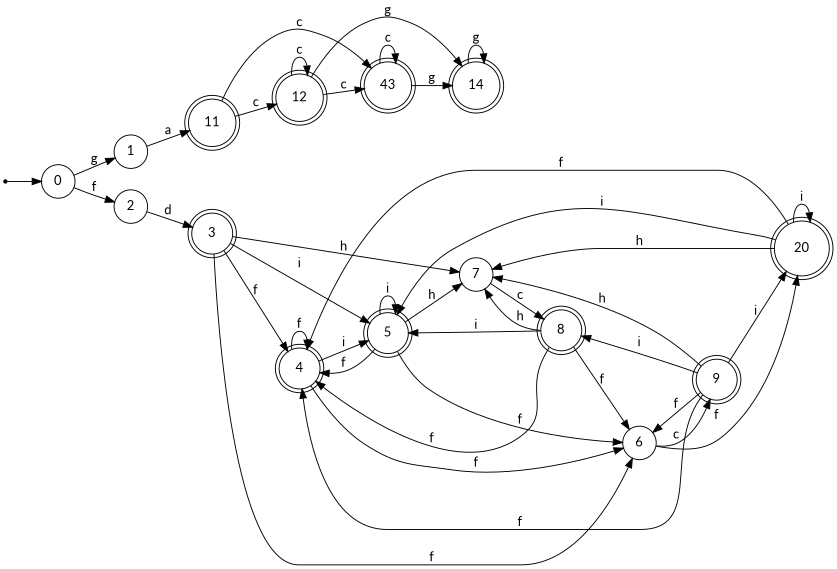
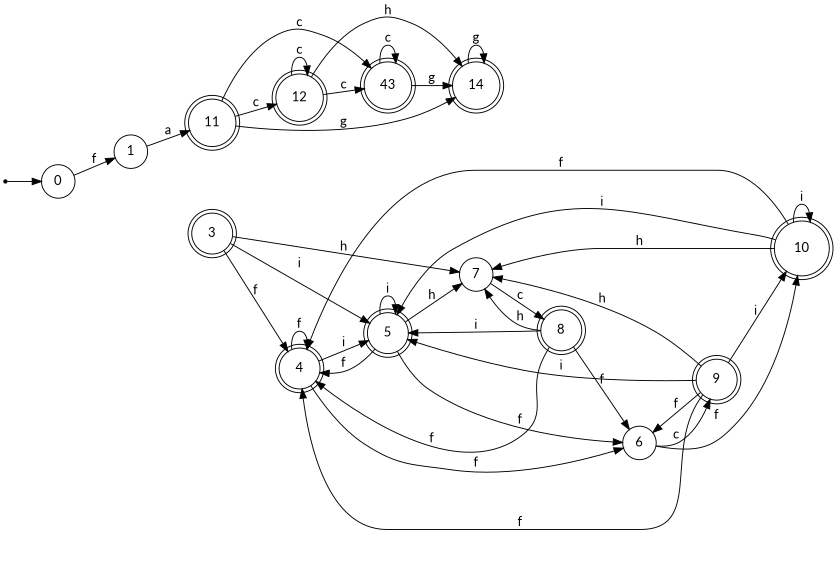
  digraph {
    fontname=Lato
    rankdir=LR
    node [fontname=Lato shape=doublecircle]
    edge [fontname=Lato]
    dummy0 [shape=point]
    0 [shape=circle]
    1 [shape=circle]
-   2 [shape=circle]
    11
    3
    12
    n8 [label=43]
    14
    4
    5
    6 [shape=circle]
    7 [shape=circle]
    9
-   10 [label=20]
+   10
    8
    dummy0 -> 0
-   0 -> 1 [label=g]
-   0 -> 2 [label=f]
+   0 -> 1 [label=f]
    1 -> 11 [label=a]
-   2 -> 3 [label=d]
    11 -> 12 [label=c]
    11 -> n8 [label=c]
+   11 -> 14 [label=g]
    3 -> 4 [label=f]
    3 -> 5 [label=i]
-   3 -> 6 [label=f]
    3 -> 7 [label=h]
    12 -> 12 [label=c]
    12 -> n8 [label=c]
-   12 -> 14 [label=g]
+   12 -> 14 [label=h]
    n8 -> n8 [label=c]
    n8 -> 14 [label=g]
    14 -> 14 [label=g]
    4 -> 4 [label=f]
    4 -> 5 [label=i]
    4 -> 6 [label=f]
    5 -> 4 [label=f]
    5 -> 5 [label=i]
    5 -> 6 [label=f]
    5 -> 7 [label=h]
    6 -> 9 [label=c]
    6 -> 10 [label=f]
    7 -> 8 [label=c]
    9 -> 4 [label=f]
-   9 -> 8 [label=i]
+   9 -> 5 [label=i]
    9 -> 6 [label=f]
    9 -> 7 [label=h]
    9 -> 10 [label=i]
    10 -> 4 [label=f]
    10 -> 5 [label=i]
    10 -> 7 [label=h]
    10 -> 10 [label=i]
    8 -> 4 [label=f]
    8 -> 5 [label=i]
    8 -> 6 [label=f]
    8 -> 7 [label=h]
  }
